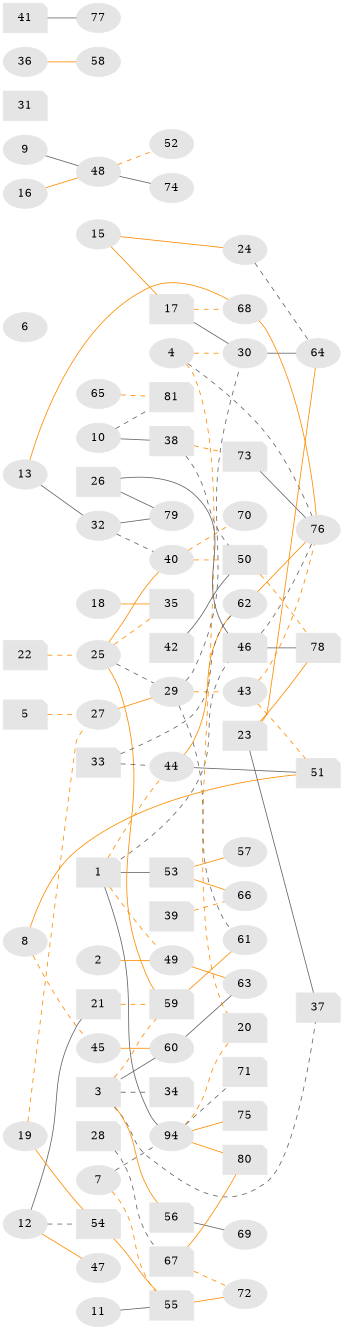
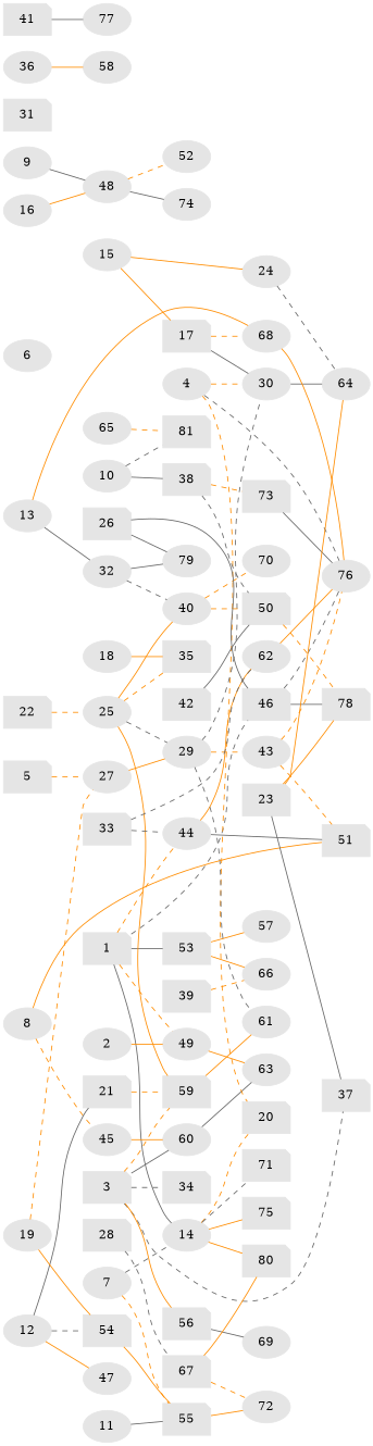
  graph {
    fontname="DejaVu Serif"
    rankdir=LR
    node [color=gray90 fontname="DejaVu Serif" shape=ellipse style=filled]
    edge [color=darkorange fontname="DejaVu Serif" style=solid]
    1 [shape=note]
-   14 [label=94]
+   14
    44
    46 [shape=note]
    49
    53 [shape=note]
    20 [shape=note]
    71 [shape=note]
    75 [shape=note]
    80 [shape=note]
    51 [shape=note]
    62
    76
    78 [shape=note]
    63
    66
    57
    2
    3 [shape=note]
    34 [shape=note]
    37 [shape=note]
    56 [shape=note]
    59 [shape=note]
    60
    69
    61
    4
    30
    64
    5 [shape=note]
    27
    29
    6
    7
    55 [shape=note]
    72
    8
    45
    9
    48
    52
    74
    38 [shape=note]
    10
    81 [shape=note]
    50 [shape=note]
    73 [shape=note]
    11
    21 [shape=note]
    12
    47
    54 [shape=note]
    13
    32
    68
    40
    79
    17 [shape=note]
    15
    24
    16
    35 [shape=note]
    18
    19
    22 [shape=note]
    25
    23 [shape=note]
    43
    70
    26 [shape=note]
    28 [shape=note]
    67 [shape=note]
    31 [shape=note]
    33 [shape=note]
    36
    58
    39 [shape=note]
    41 [shape=note]
    77
    42 [shape=note]
    65
    1 -- 14 [color=gray40]
    1 -- 44 [style=dashed]
    1 -- 46 [color=gray40 style=dashed]
    1 -- 49 [style=dashed]
    1 -- 53 [color=gray40]
    14 -- 20 [style=dashed]
    14 -- 71 [color=gray40 style=dashed]
    14 -- 75
    14 -- 80
    44 -- 51 [color=gray40]
    44 -- 62
    46 -- 76 [color=gray40 style=dashed]
    46 -- 78 [color=gray40]
    49 -- 63
    53 -- 66
    53 -- 57
    62 -- 76
    2 -- 49
    3 -- 34 [color=gray40 style=dashed]
    3 -- 37 [color=gray40 style=dashed]
    3 -- 56
    3 -- 59 [style=dashed]
    3 -- 60 [color=gray40]
    56 -- 69 [color=gray40]
    59 -- 61
    60 -- 63 [color=gray40]
    4 -- 20 [style=dashed]
    4 -- 76 [color=gray40 style=dashed]
    4 -- 30 [style=dashed]
    30 -- 64 [color=gray40]
    5 -- 27 [style=dashed]
    27 -- 29
    29 -- 61 [color=gray40 style=dashed]
    29 -- 30 [color=gray40 style=dashed]
    29 -- 43 [style=dashed]
    7 -- 14 [color=gray40 style=dashed]
    7 -- 55 [style=dashed]
    55 -- 72
    8 -- 51
    8 -- 45 [style=dashed]
    45 -- 60
    9 -- 48 [color=gray40]
    48 -- 52 [style=dashed]
    48 -- 74 [color=gray40]
    38 -- 50 [color=gray40 style=dashed]
    38 -- 73 [style=dashed]
    10 -- 38 [color=gray40]
    10 -- 81 [color=gray40 style=dashed]
    50 -- 78 [style=dashed]
    73 -- 76 [color=gray40]
    11 -- 55 [color=gray40]
    21 -- 59 [style=dashed]
    12 -- 21 [color=gray40]
    12 -- 47
    12 -- 54 [color=gray40 style=dashed]
    54 -- 55
    13 -- 32 [color=gray40]
    13 -- 68
    32 -- 40 [color=gray40 style=dashed]
    32 -- 79 [color=gray40]
    68 -- 76
    40 -- 50 [style=dashed]
    40 -- 70 [style=dashed]
    17 -- 30 [color=gray40]
    17 -- 68 [style=dashed]
    15 -- 17
    15 -- 24
    24 -- 64 [color=gray40 style=dashed]
    16 -- 48
    18 -- 35
    19 -- 27 [style=dashed]
    19 -- 54
    22 -- 25 [style=dashed]
    25 -- 59
    25 -- 29 [color=gray40 style=dashed]
    25 -- 40
    25 -- 35 [style=dashed]
    23 -- 78
    23 -- 37 [color=gray40]
    23 -- 64
    43 -- 51 [style=dashed]
    43 -- 76 [style=dashed]
    26 -- 46 [color=gray40]
    26 -- 79 [color=gray40]
    28 -- 67 [color=gray40 style=dashed]
    67 -- 80
    67 -- 72 [style=dashed]
    33 -- 44 [color=gray40 style=dashed]
    33 -- 62 [color=gray40 style=dashed]
    36 -- 58
    39 -- 66 [style=dashed]
    41 -- 77 [color=gray40]
    42 -- 50 [color=gray40]
    65 -- 81 [style=dashed]
  }
